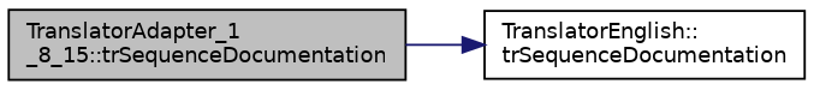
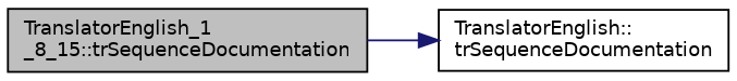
  digraph {
    rankdir=LR
    node [color=black fontname=Helvetica fontsize=10 shape=record style=filled]
-   n1 [fillcolor=grey75 fontcolor=black height=0.2 label="TranslatorAdapter_1\l_8_15::trSequenceDocumentation" width=0.4]
+   n1 [fillcolor=grey75 fontcolor=black height=0.2 label="TranslatorEnglish_1\l_8_15::trSequenceDocumentation" width=0.4]
    n2 [fillcolor=white height=0.2 label="TranslatorEnglish::\ltrSequenceDocumentation" width=0.4]
    n1 -> n2 [color=midnightblue fontname=Helvetica fontsize=10 labelfontname=Helvetica labelfontsize=10 style=solid]
  }
